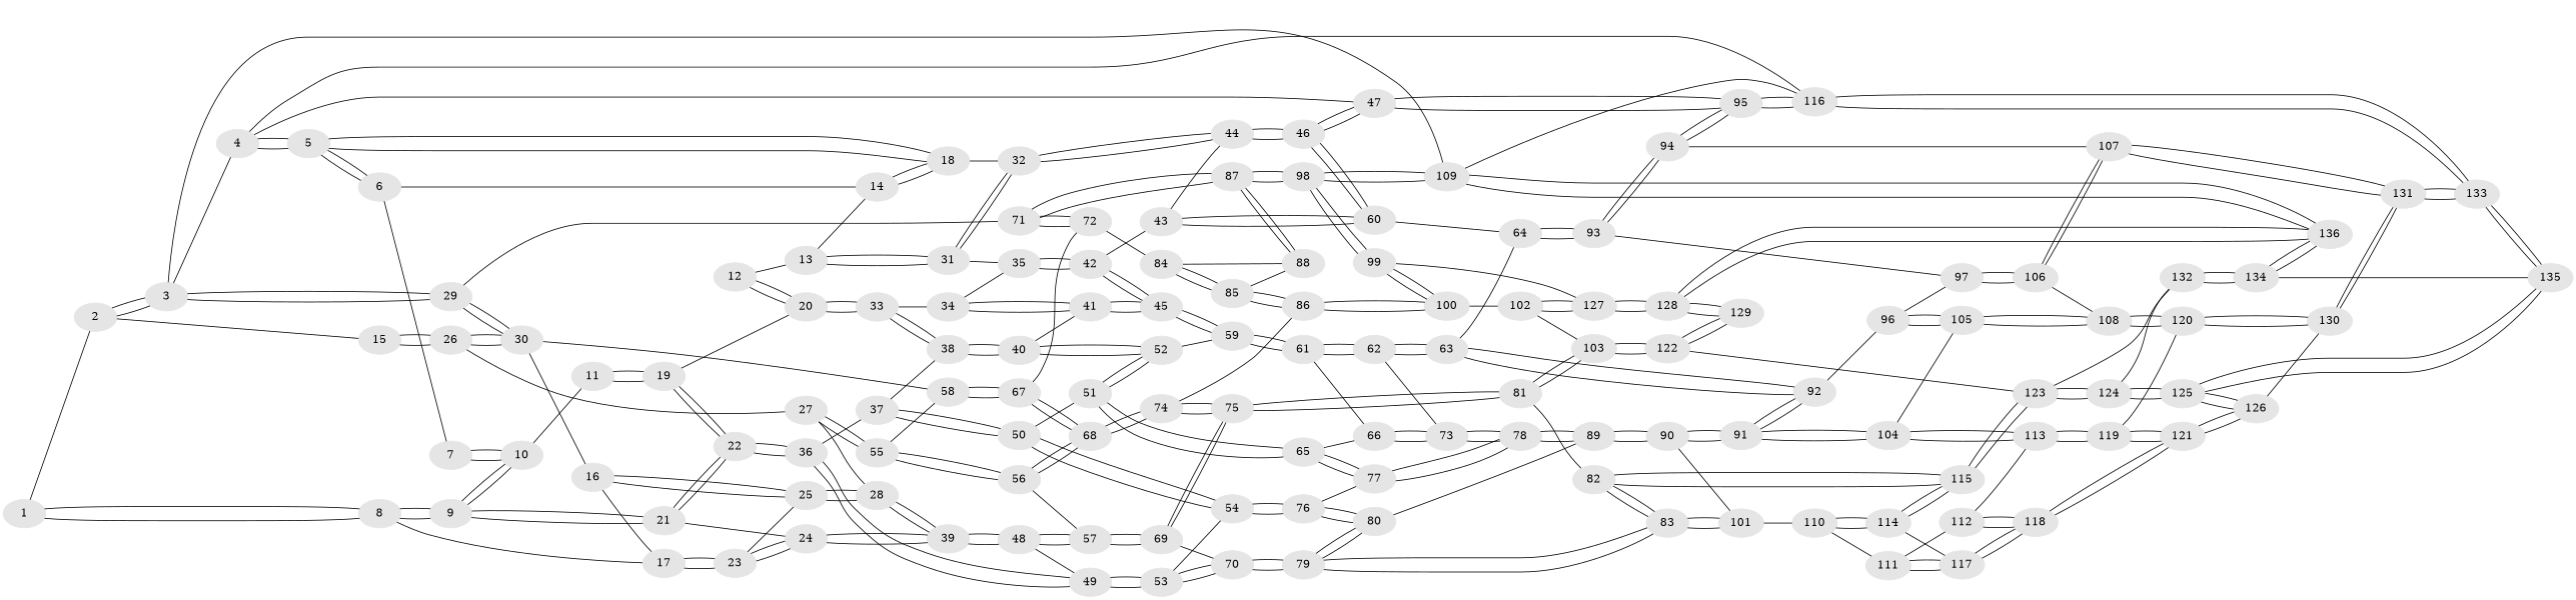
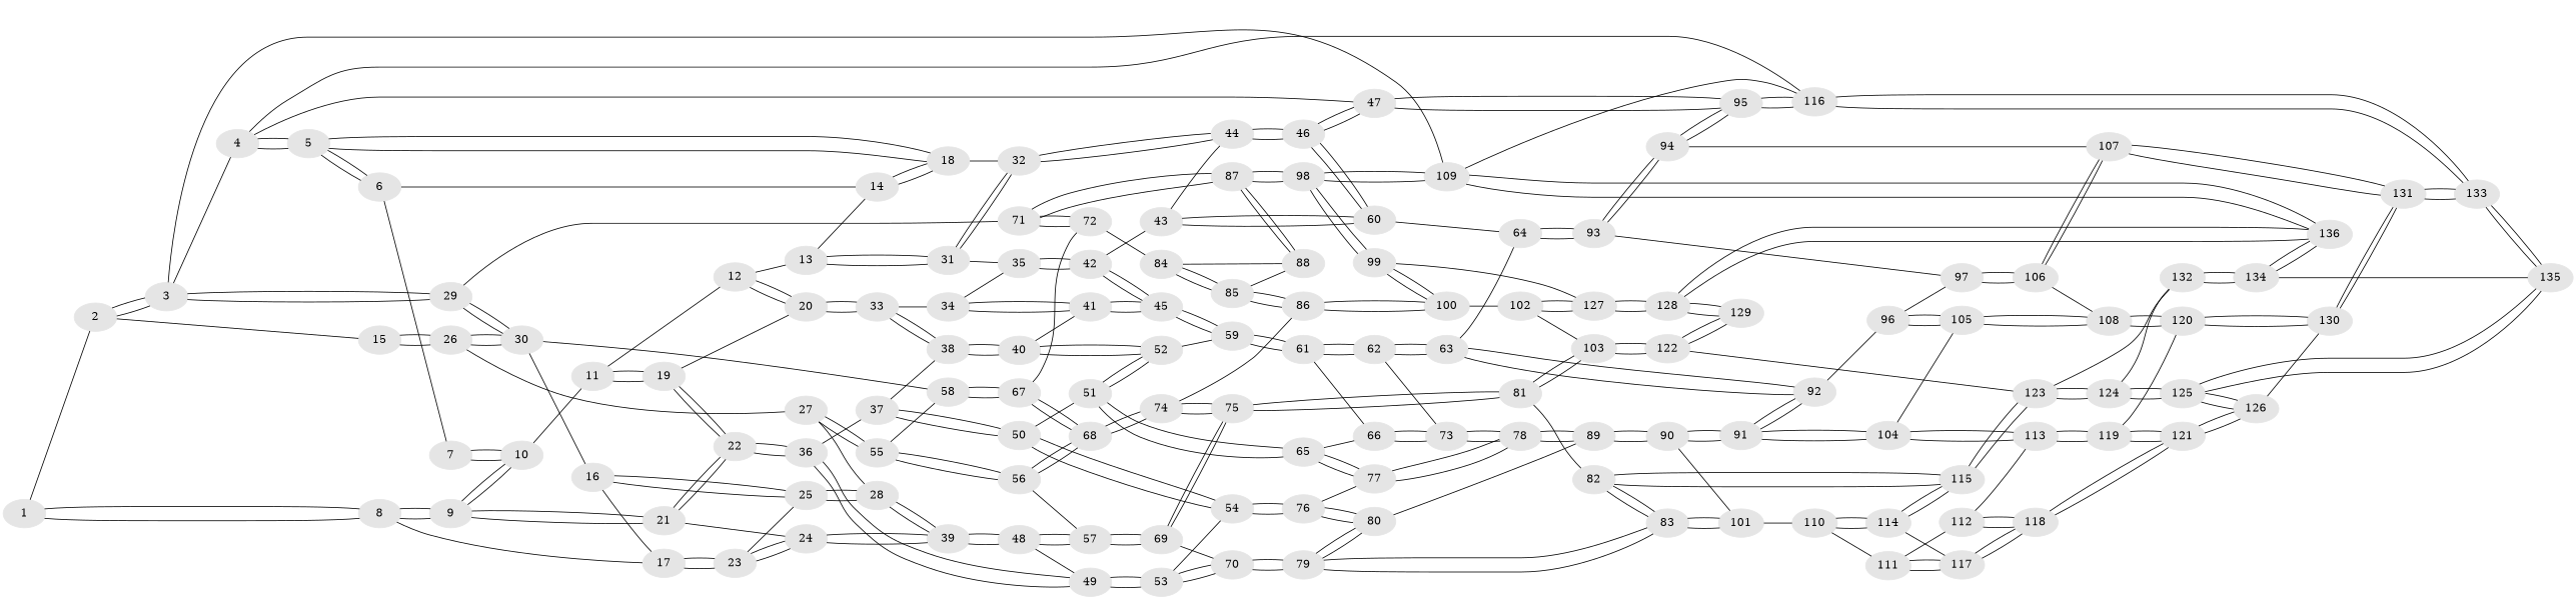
  graph {
    rankdir=LR
    node [color=gray90 style=filled]
    1
    2
    8
    3
    15
    9
    17
    4
    29
    109
    26
    5
    47
    116
    30
    71
    136
    6
    18
    95
    133
    7
    14
    32
    10
    11
    21
    23
    22
    24
    12
    19
    13
    20
    31
    33
    35
    16
    25
    27
    28
    44
    36
    34
    38
    39
    37
    49
    48
    55
    58
    56
    72
    87
    67
    42
    46
    41
    40
    45
    43
    50
    53
    51
    54
    52
    57
    59
    60
    64
    61
    69
    70
    65
    76
    66
    77
    79
    80
    68
    74
    75
    62
    93
    63
    73
    92
    78
    96
    94
    97
    84
    86
    81
    83
    88
    98
    85
    89
    100
    82
    103
    90
    101
    115
    122
    123
    110
    102
    99
    91
    104
    105
    113
    107
    106
    131
    108
    127
    128
    111
    114
    129
    119
    120
    130
    112
    117
    118
    121
    124
    132
    135
    126
    125
    134
    1 -- 2
    1 -- 8
    1 -- 8
    2 -- 3
    2 -- 3
    2 -- 15
    8 -- 9
    8 -- 9
    8 -- 17
    3 -- 4
    3 -- 29
    3 -- 29
    3 -- 109
    15 -- 26
    15 -- 26
    9 -- 10
    9 -- 10
    9 -- 21
    9 -- 21
    17 -- 23
    17 -- 23
    4 -- 5
    4 -- 5
    4 -- 47
    4 -- 116
    29 -- 30
    29 -- 30
    29 -- 71
    109 -- 116
    109 -- 136
    109 -- 136
    26 -- 30
    26 -- 30
    26 -- 27
    5 -- 6
    5 -- 6
    5 -- 18
    5 -- 18
    47 -- 95
    47 -- 95
    116 -- 133
    116 -- 133
    30 -- 16
    30 -- 58
    71 -- 72
    71 -- 72
    71 -- 87
    71 -- 87
    6 -- 7
    6 -- 14
    18 -- 32
    95 -- 116
    95 -- 116
    133 -- 135
    133 -- 135
    7 -- 10
    7 -- 10
    14 -- 18
    14 -- 18
    32 -- 44
    32 -- 44
    10 -- 11
+   11 -- 12
    11 -- 19
    11 -- 19
    21 -- 22
    21 -- 22
    21 -- 24
    23 -- 24
    23 -- 24
    23 -- 25
    22 -- 36
    22 -- 36
    24 -- 39
    24 -- 39
    12 -- 13
    12 -- 20
    12 -- 20
    19 -- 22
    19 -- 22
    19 -- 20
    13 -- 14
    13 -- 31
    13 -- 31
    20 -- 33
    20 -- 33
    31 -- 32
    31 -- 32
    31 -- 35
    33 -- 34
    33 -- 38
    33 -- 38
    35 -- 42
    35 -- 42
    16 -- 17
    16 -- 25
    16 -- 25
    25 -- 28
    25 -- 28
    27 -- 28
    27 -- 55
    27 -- 55
    28 -- 39
    28 -- 39
    44 -- 46
    44 -- 46
    36 -- 37
    36 -- 49
    36 -- 49
    34 -- 35
    34 -- 41
    34 -- 41
    38 -- 40
    38 -- 40
    39 -- 48
    39 -- 48
    37 -- 38
    37 -- 50
    37 -- 50
    49 -- 53
    49 -- 53
    48 -- 49
    48 -- 57
    48 -- 57
    55 -- 58
    55 -- 56
    55 -- 56
    58 -- 67
    58 -- 67
    56 -- 57
    56 -- 68
    56 -- 68
    72 -- 84
    87 -- 88
    87 -- 88
    87 -- 98
    87 -- 98
    67 -- 72
    67 -- 68
    67 -- 68
    42 -- 45
    42 -- 45
    42 -- 43
    46 -- 47
    46 -- 47
    46 -- 60
    46 -- 60
    41 -- 45
    41 -- 45
    40 -- 41
    40 -- 52
    40 -- 52
    45 -- 59
    45 -- 59
    43 -- 44
    43 -- 60
    43 -- 60
    50 -- 51
    50 -- 54
    50 -- 54
    53 -- 54
    53 -- 70
    53 -- 70
    51 -- 52
    51 -- 52
    51 -- 65
    51 -- 65
    54 -- 76
    54 -- 76
    52 -- 59
    57 -- 69
    57 -- 69
    59 -- 61
    59 -- 61
    60 -- 64
    64 -- 93
    64 -- 93
    61 -- 66
    61 -- 62
    61 -- 62
    69 -- 70
    69 -- 75
    69 -- 75
    70 -- 79
    70 -- 79
    65 -- 66
    65 -- 77
    65 -- 77
    76 -- 77
    76 -- 80
    76 -- 80
    66 -- 73
    66 -- 73
    77 -- 78
    77 -- 78
    79 -- 80
    79 -- 80
    79 -- 83
    79 -- 83
    80 -- 89
    68 -- 74
    68 -- 74
    74 -- 75
    74 -- 75
    74 -- 86
    75 -- 81
    75 -- 81
    62 -- 63
    62 -- 63
    62 -- 73
    93 -- 94
    93 -- 94
    93 -- 97
    63 -- 64
    63 -- 92
    63 -- 92
    73 -- 78
    73 -- 78
    92 -- 96
    78 -- 89
    78 -- 89
    96 -- 97
    96 -- 105
    96 -- 105
    94 -- 95
    94 -- 95
    94 -- 107
    97 -- 106
    97 -- 106
    84 -- 88
    84 -- 85
    84 -- 85
    86 -- 100
    86 -- 100
    81 -- 82
    81 -- 103
    81 -- 103
    83 -- 101
    83 -- 101
    98 -- 109
    98 -- 109
    98 -- 99
    98 -- 99
    85 -- 86
    85 -- 86
    85 -- 88
    89 -- 90
    89 -- 90
    100 -- 102
    82 -- 83
    82 -- 83
    82 -- 115
    82 -- 115
    103 -- 122
    103 -- 122
    90 -- 101
    90 -- 91
    90 -- 91
    101 -- 110
    115 -- 123
    115 -- 123
    122 -- 123
    122 -- 129
    122 -- 129
    123 -- 124
    123 -- 124
    123 -- 132
    110 -- 111
    110 -- 114
    110 -- 114
    102 -- 103
    102 -- 127
    102 -- 127
    99 -- 100
    99 -- 100
    99 -- 127
    91 -- 92
    91 -- 92
    91 -- 104
    91 -- 104
    104 -- 105
    104 -- 113
    104 -- 113
    105 -- 108
    105 -- 108
    113 -- 119
    113 -- 119
    107 -- 131
    107 -- 131
    106 -- 107
    106 -- 107
    106 -- 108
    131 -- 133
    131 -- 133
    108 -- 120
    108 -- 120
    127 -- 128
    127 -- 128
    128 -- 136
    128 -- 136
    128 -- 129
    128 -- 129
    111 -- 112
    111 -- 117
    111 -- 117
    114 -- 115
    114 -- 115
    114 -- 117
    119 -- 120
    119 -- 121
    119 -- 121
    120 -- 130
    120 -- 130
    130 -- 131
    130 -- 131
    112 -- 113
    112 -- 118
    112 -- 118
    117 -- 118
    117 -- 118
    118 -- 121
    118 -- 121
    121 -- 126
    121 -- 126
    124 -- 132
    124 -- 125
    124 -- 125
    132 -- 134
    132 -- 134
    126 -- 130
    125 -- 135
    125 -- 135
    125 -- 126
    125 -- 126
    134 -- 136
    134 -- 136
    134 -- 135
  }
